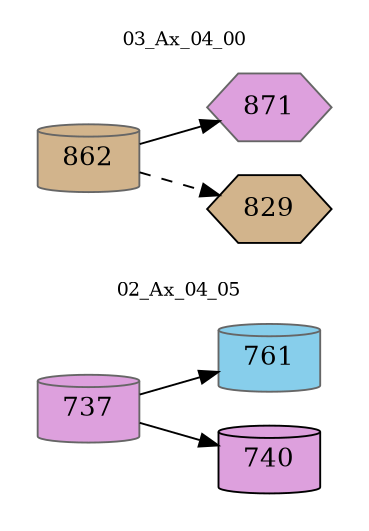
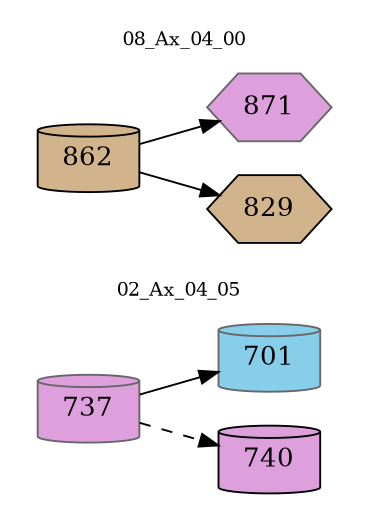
  digraph {
    rankdir=LR
    node [color=gray40 fillcolor=plum shape=cylinder style=filled]
    edge [color=black style=dashed]
    n1 [label=737]
    n2 [color=black label=740]
-   n3 [fillcolor=skyblue label=761]
-   n4 [fillcolor=tan label=862]
+   n3 [fillcolor=skyblue label=701]
+   n4 [color=black fillcolor=tan label=862]
    n5 [color=black fillcolor=tan label=829 shape=hexagon]
    n6 [label=871 shape=hexagon]
    subgraph cluster_1 {
      color=white
      fontsize=10
      label="02_Ax_04_05"
      n1
      n2
      n3
    }
    subgraph cluster_2 {
      color=white
      fontsize=10
-     label="03_Ax_04_00"
+     label="08_Ax_04_00"
      n4
      n5
      n6
    }
-   n1 -> n2 [style=solid]
+   n1 -> n2
    n1 -> n3 [style=solid]
-   n4 -> n5
+   n4 -> n5 [style=solid]
    n4 -> n6 [style=solid]
  }
